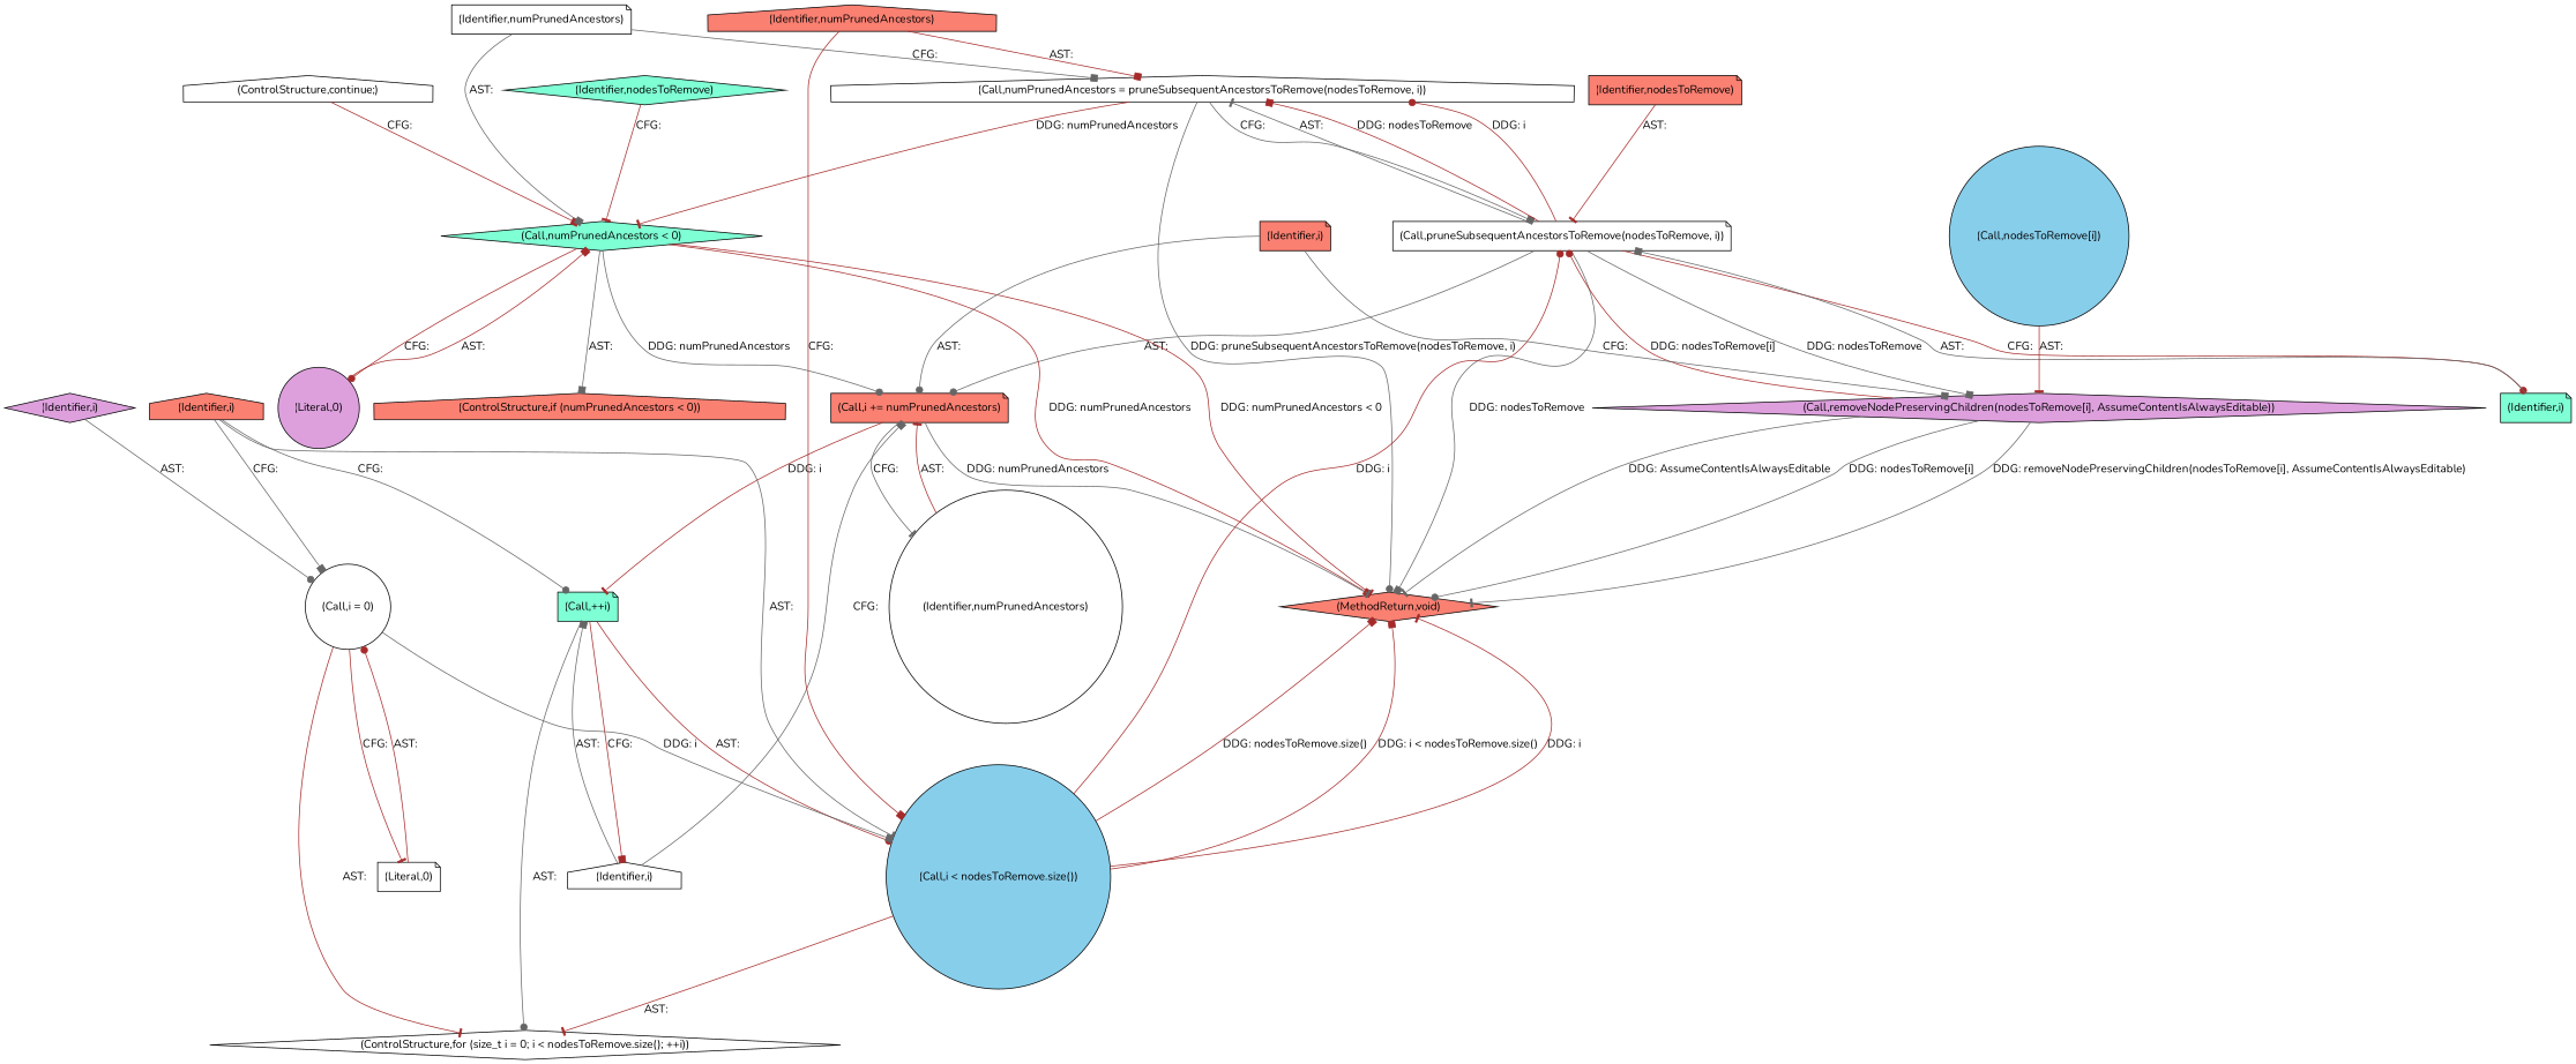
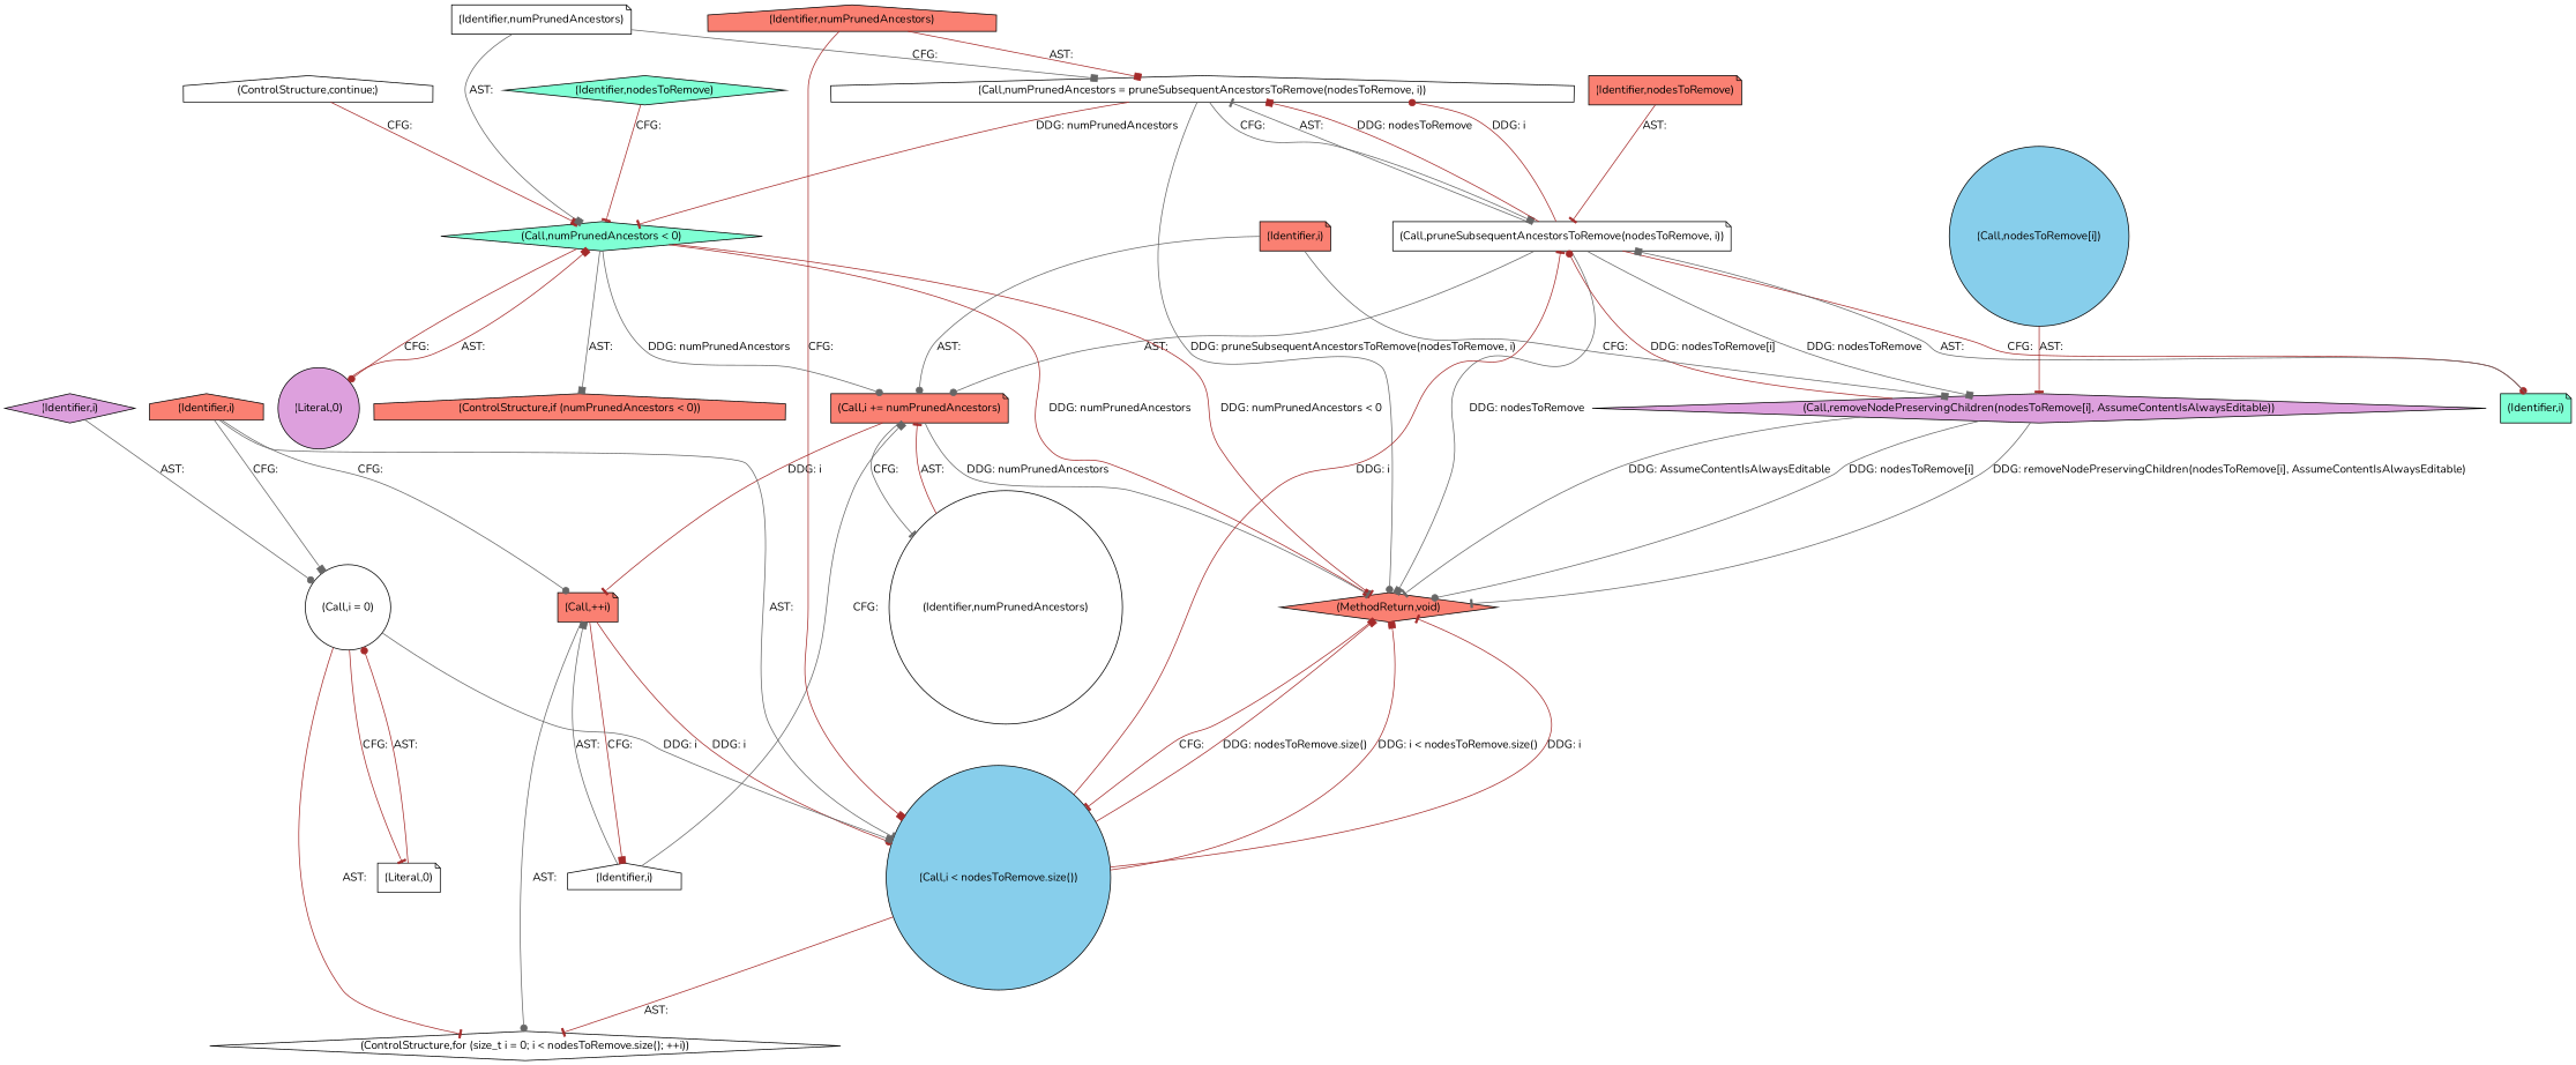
  digraph {
    fontname=Nunito
    node [fillcolor=white fontname=Nunito shape=note style=filled]
    edge [arrowhead=box color=brown fontname=Nunito]
    n1 [label="(Call,numPrunedAncestors = pruneSubsequentAncestorsToRemove(nodesToRemove, i))" shape=house]
    n2 [label="(Call,pruneSubsequentAncestorsToRemove(nodesToRemove, i))"]
    n3 [fillcolor=aquamarine label="(Call,numPrunedAncestors < 0)" shape=diamond]
    n4 [fillcolor=salmon label="(MethodReturn,void)" shape=diamond]
    n5 [fillcolor=plum label="(Call,removeNodePreservingChildren(nodesToRemove[i], AssumeContentIsAlwaysEditable))" shape=diamond]
    n6 [fillcolor=salmon label="(Call,i += numPrunedAncestors)"]
    n7 [fillcolor=aquamarine label="(Identifier,i)"]
    n8 [fillcolor=plum label="(Literal,0)" shape=circle]
    n9 [fillcolor=salmon label="(ControlStructure,if (numPrunedAncestors < 0))" shape=house]
    n10 [fillcolor=skyblue label="(Call,i < nodesToRemove.size())" shape=circle]
-   n11 [fillcolor=aquamarine label="(Call,++i)"]
+   n11 [fillcolor=salmon label="(Call,++i)"]
    n12 [label="(ControlStructure,for (size_t i = 0; i < nodesToRemove.size(); ++i))" shape=diamond]
    n13 [label="(Identifier,i)" shape=house]
    n14 [label="(Identifier,numPrunedAncestors)" shape=circle]
    n15 [label="(Call,i = 0)" shape=circle]
    n16 [label="(Literal,0)"]
    n17 [fillcolor=salmon label="(Identifier,i)"]
    n18 [fillcolor=salmon label="(Identifier,i)" shape=house]
    n19 [fillcolor=aquamarine label="(Identifier,nodesToRemove)" shape=diamond]
    n20 [label="(ControlStructure,continue;)" shape=house]
    n21 [fillcolor=skyblue label="(Call,nodesToRemove[i])" shape=circle]
    n22 [fillcolor=salmon label="(Identifier,nodesToRemove)"]
    n23 [fillcolor=plum label="(Identifier,i)" shape=diamond]
    n24 [label="(Identifier,numPrunedAncestors)"]
    n25 [fillcolor=salmon label="(Identifier,numPrunedAncestors)" shape=house]
    n1 -> n2 [color=gray40 label="CFG: "]
    n1 -> n3 [arrowhead=tee label="DDG: numPrunedAncestors"]
    n1 -> n4 [arrowhead=dot color=gray40 label="DDG: pruneSubsequentAncestorsToRemove(nodesToRemove, i)"]
    n2 -> n1 [arrowhead=tee color=gray40 label="AST: "]
    n2 -> n1 [label="DDG: nodesToRemove"]
    n2 -> n1 [arrowhead=dot label="DDG: i"]
    n2 -> n4 [color=gray40 label="DDG: nodesToRemove"]
    n2 -> n5 [color=gray40 label="DDG: nodesToRemove"]
    n2 -> n6 [arrowhead=dot color=gray40 label="AST: "]
    n2 -> n7 [arrowhead=dot label="CFG: "]
    n3 -> n4 [label="DDG: numPrunedAncestors"]
    n3 -> n4 [arrowhead=tee label="DDG: numPrunedAncestors < 0"]
    n3 -> n6 [arrowhead=dot color=gray40 label="DDG: numPrunedAncestors"]
    n3 -> n8 [arrowhead=dot label="CFG: "]
    n3 -> n9 [color=gray40 label="AST: "]
+   n4 -> n10 [arrowhead=tee label="CFG: "]
    n5 -> n2 [arrowhead=dot label="DDG: nodesToRemove[i]"]
    n5 -> n4 [arrowhead=tee color=gray40 label="DDG: removeNodePreservingChildren(nodesToRemove[i], AssumeContentIsAlwaysEditable)"]
    n5 -> n4 [arrowhead=tee color=gray40 label="DDG: AssumeContentIsAlwaysEditable"]
    n5 -> n4 [arrowhead=dot color=gray40 label="DDG: nodesToRemove[i]"]
    n6 -> n4 [arrowhead=tee color=gray40 label="DDG: numPrunedAncestors"]
    n6 -> n11 [arrowhead=tee label="DDG: i"]
    n6 -> n14 [arrowhead=tee color=gray40 label="CFG: "]
    n7 -> n2 [color=gray40 label="AST: "]
    n8 -> n3 [label="AST: "]
-   n10 -> n2 [arrowhead=dot label="DDG: i"]
+   n10 -> n2 [arrowhead=tee label="DDG: i"]
    n10 -> n4 [label="DDG: nodesToRemove.size()"]
    n10 -> n4 [label="DDG: i < nodesToRemove.size()"]
    n10 -> n4 [arrowhead=tee label="DDG: i"]
    n10 -> n12 [arrowhead=tee label="AST: "]
-   n11 -> n10 [arrowhead=dot label="AST: "]
+   n11 -> n10 [arrowhead=dot label="DDG: i"]
    n11 -> n12 [arrowhead=dot color=gray40 label="AST: "]
    n11 -> n13 [label="CFG: "]
    n13 -> n6 [color=gray40 label="CFG: "]
    n13 -> n11 [color=gray40 label="AST: "]
    n14 -> n6 [arrowhead=tee label="AST: "]
    n15 -> n10 [color=gray40 label="DDG: i"]
    n15 -> n12 [arrowhead=tee label="AST: "]
    n15 -> n16 [arrowhead=tee label="CFG: "]
    n16 -> n15 [arrowhead=dot label="AST: "]
    n17 -> n5 [color=gray40 label="CFG: "]
    n17 -> n6 [arrowhead=dot color=gray40 label="AST: "]
    n18 -> n10 [arrowhead=tee color=gray40 label="AST: "]
    n18 -> n11 [arrowhead=dot color=gray40 label="CFG: "]
    n18 -> n15 [color=gray40 label="CFG: "]
    n19 -> n3 [arrowhead=tee label="CFG: "]
    n20 -> n3 [label="CFG: "]
    n21 -> n5 [arrowhead=tee label="AST: "]
    n22 -> n2 [arrowhead=tee label="AST: "]
    n23 -> n15 [arrowhead=dot color=gray40 label="AST: "]
    n24 -> n1 [color=gray40 label="CFG: "]
    n24 -> n3 [color=gray40 label="AST: "]
    n25 -> n1 [label="AST: "]
    n25 -> n10 [label="CFG: "]
  }
